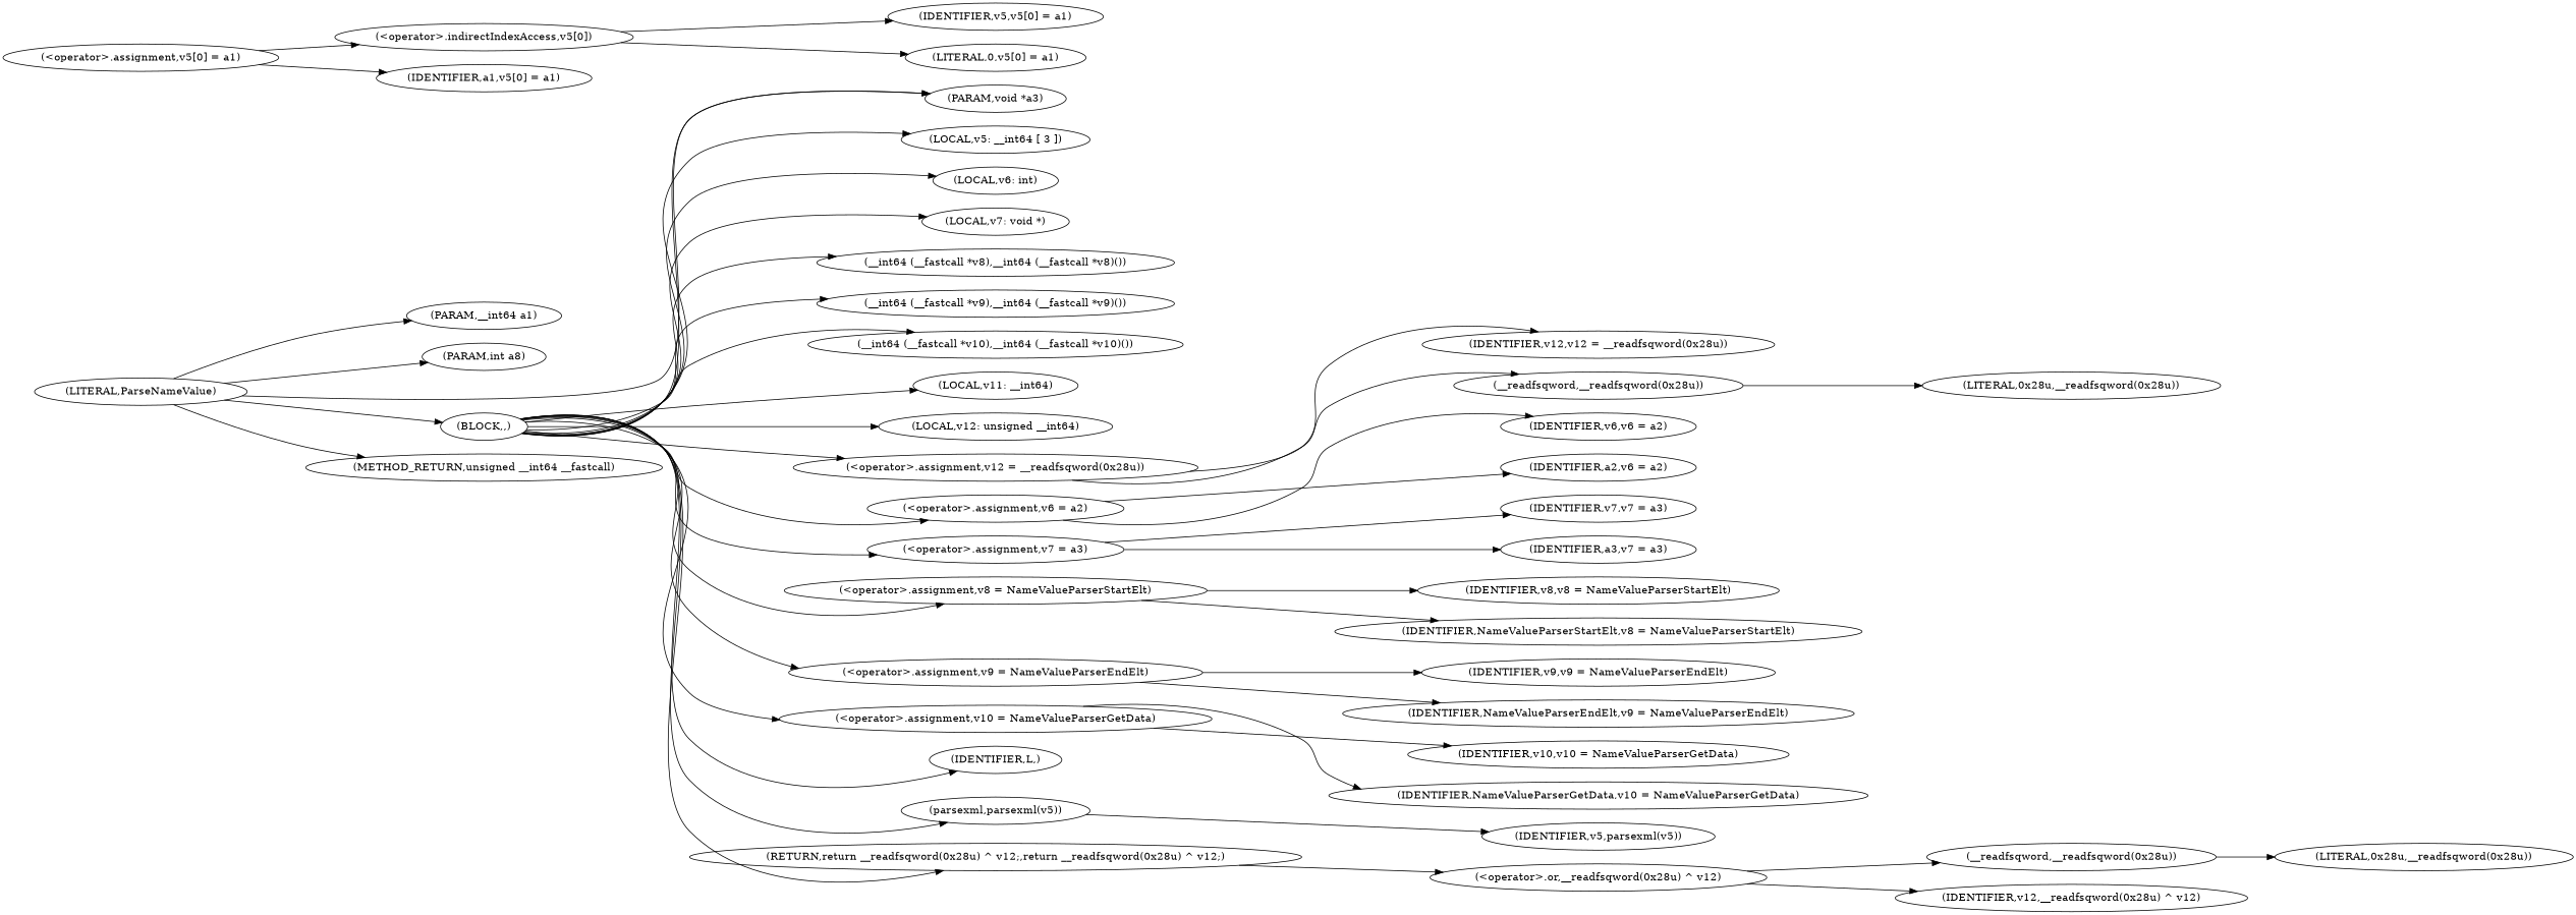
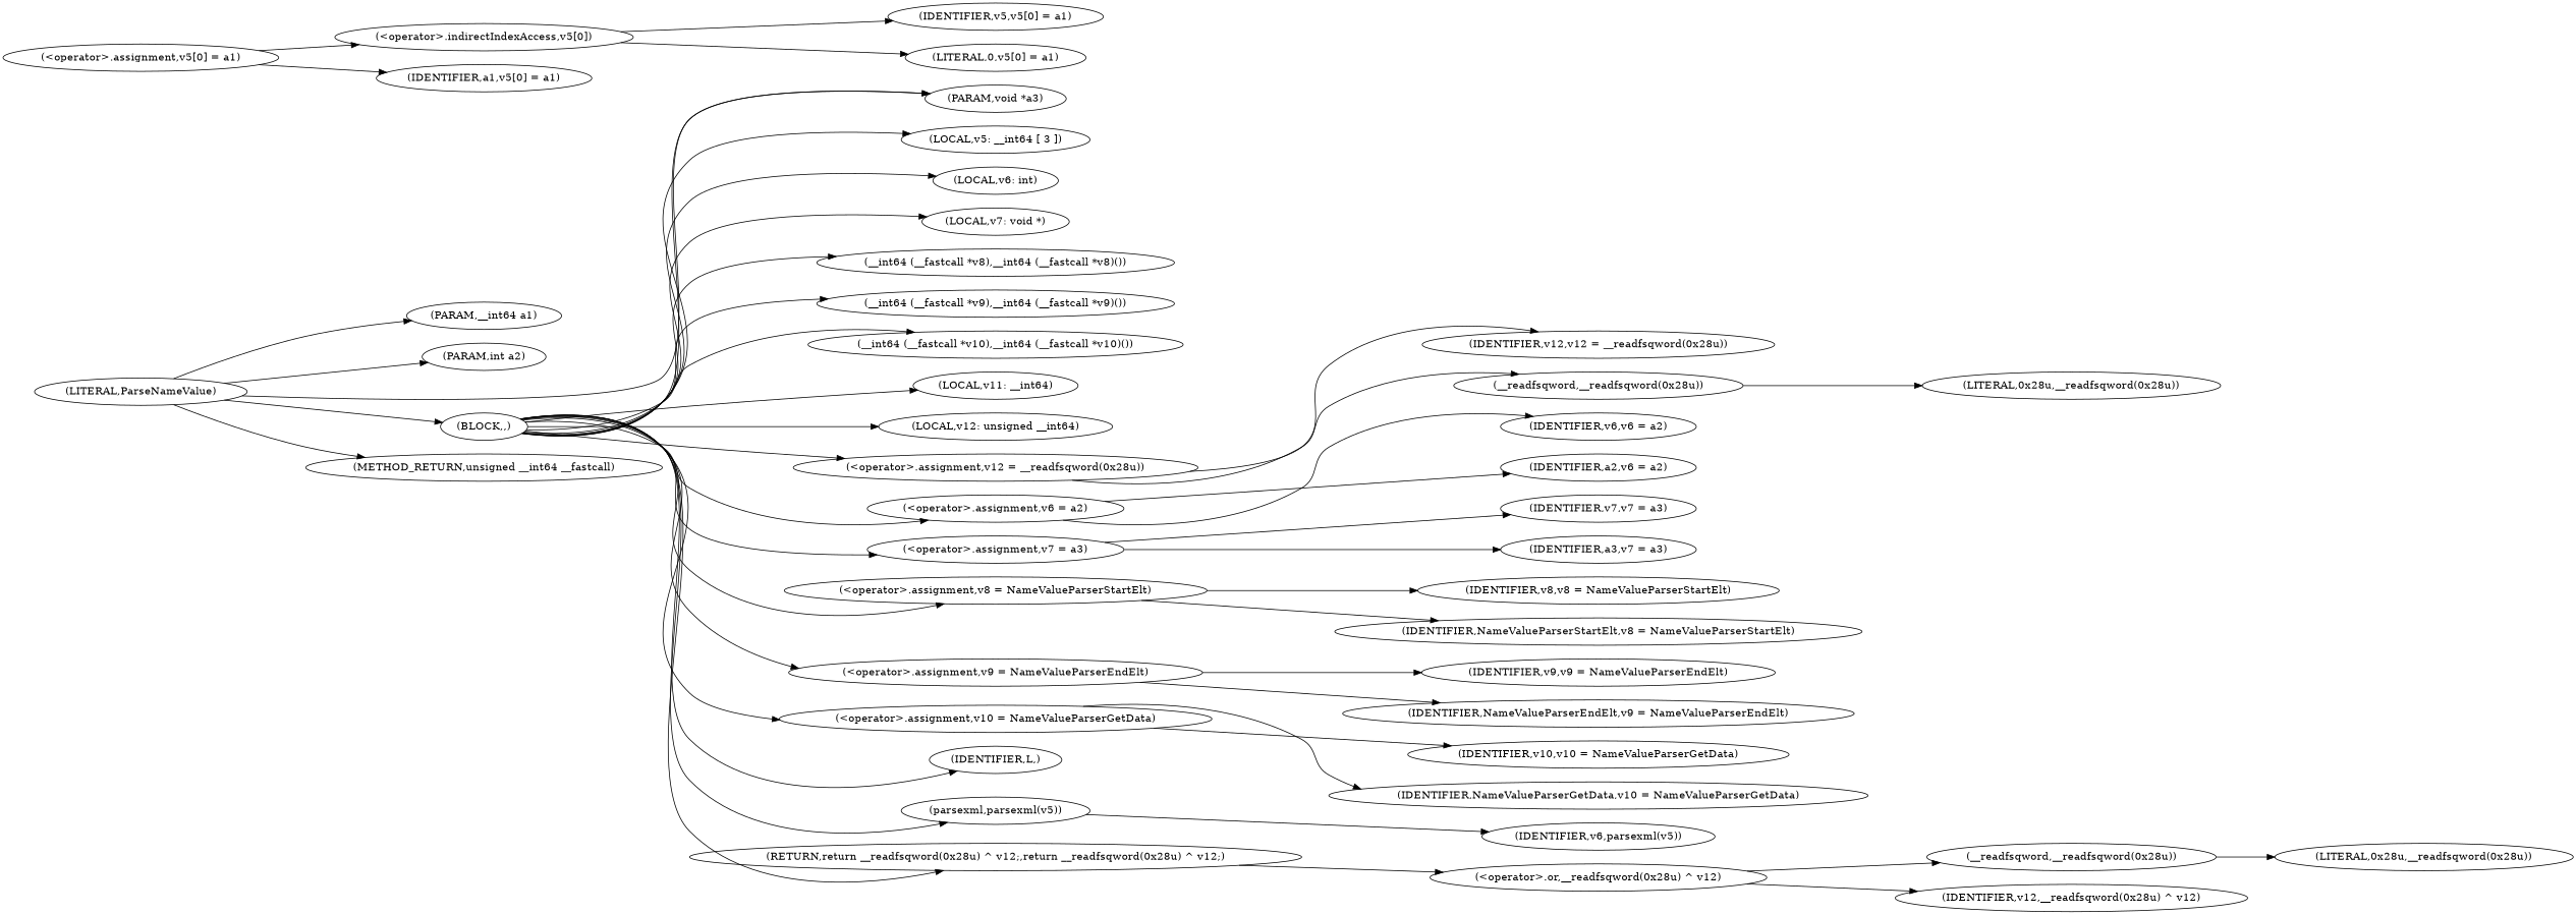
  digraph {
    rankdir=LR
    n1 [label="(LITERAL,ParseNameValue)"]
    n2 [label="(PARAM,__int64 a1)"]
-   n3 [label="(PARAM,int a8)"]
+   n3 [label="(PARAM,int a2)"]
    n4 [label="(PARAM,void *a3)"]
    n5 [label="(BLOCK,,)"]
    n6 [label="(METHOD_RETURN,unsigned __int64 __fastcall)"]
    n7 [label="(LOCAL,v5: __int64 [ 3 ])"]
    n8 [label="(LOCAL,v6: int)"]
    n9 [label="(LOCAL,v7: void *)"]
    n10 [label="(__int64 (__fastcall *v8),__int64 (__fastcall *v8)())"]
    n11 [label="(__int64 (__fastcall *v9),__int64 (__fastcall *v9)())"]
    n12 [label="(__int64 (__fastcall *v10),__int64 (__fastcall *v10)())"]
    n13 [label="(LOCAL,v11: __int64)"]
    n14 [label="(LOCAL,v12: unsigned __int64)"]
    n15 [label="(<operator>.assignment,v12 = __readfsqword(0x28u))"]
    n16 [label="(<operator>.assignment,v6 = a2)"]
    n17 [label="(<operator>.assignment,v7 = a3)"]
    n18 [label="(<operator>.assignment,v8 = NameValueParserStartElt)"]
    n19 [label="(<operator>.assignment,v9 = NameValueParserEndElt)"]
    n20 [label="(<operator>.assignment,v10 = NameValueParserGetData)"]
    n21 [label="(IDENTIFIER,L,)"]
    n22 [label="(parsexml,parsexml(v5))"]
    n23 [label="(RETURN,return __readfsqword(0x28u) ^ v12;,return __readfsqword(0x28u) ^ v12;)"]
    n24 [label="(IDENTIFIER,v12,v12 = __readfsqword(0x28u))"]
    n25 [label="(__readfsqword,__readfsqword(0x28u))"]
    n26 [label="(<operator>.assignment,v5[0] = a1)"]
    n27 [label="(<operator>.indirectIndexAccess,v5[0])"]
    n28 [label="(IDENTIFIER,a1,v5[0] = a1)"]
    n29 [label="(IDENTIFIER,v6,v6 = a2)"]
    n30 [label="(IDENTIFIER,a2,v6 = a2)"]
    n31 [label="(IDENTIFIER,v7,v7 = a3)"]
    n32 [label="(IDENTIFIER,a3,v7 = a3)"]
    n33 [label="(IDENTIFIER,v8,v8 = NameValueParserStartElt)"]
    n34 [label="(IDENTIFIER,NameValueParserStartElt,v8 = NameValueParserStartElt)"]
    n35 [label="(IDENTIFIER,v9,v9 = NameValueParserEndElt)"]
    n36 [label="(IDENTIFIER,NameValueParserEndElt,v9 = NameValueParserEndElt)"]
    n37 [label="(IDENTIFIER,v10,v10 = NameValueParserGetData)"]
    n38 [label="(IDENTIFIER,NameValueParserGetData,v10 = NameValueParserGetData)"]
-   n39 [label="(IDENTIFIER,v5,parsexml(v5))"]
+   n39 [label="(IDENTIFIER,v6,parsexml(v5))"]
    n40 [label="(<operator>.or,__readfsqword(0x28u) ^ v12)"]
    n41 [label="(LITERAL,0x28u,__readfsqword(0x28u))"]
    n42 [label="(IDENTIFIER,v5,v5[0] = a1)"]
    n43 [label="(LITERAL,0,v5[0] = a1)"]
    n44 [label="(__readfsqword,__readfsqword(0x28u))"]
    n45 [label="(IDENTIFIER,v12,__readfsqword(0x28u) ^ v12)"]
    n46 [label="(LITERAL,0x28u,__readfsqword(0x28u))"]
    n1 -> n2
    n1 -> n3
    n1 -> n4
    n1 -> n5
    n1 -> n6
    n5 -> n4
    n5 -> n7
    n5 -> n8
    n5 -> n9
    n5 -> n10
    n5 -> n11
    n5 -> n12
    n5 -> n13
    n5 -> n14
    n5 -> n15
    n5 -> n16
    n5 -> n17
    n5 -> n18
    n5 -> n19
    n5 -> n20
    n5 -> n21
    n5 -> n22
    n5 -> n23
    n15 -> n24
    n15 -> n25
    n16 -> n29
    n16 -> n30
    n17 -> n31
    n17 -> n32
    n18 -> n33
    n18 -> n34
    n19 -> n35
    n19 -> n36
    n20 -> n37
    n20 -> n38
    n22 -> n39
    n23 -> n40
    n25 -> n41
    n26 -> n27
    n26 -> n28
    n27 -> n42
    n27 -> n43
    n40 -> n44
    n40 -> n45
    n44 -> n46
  }
